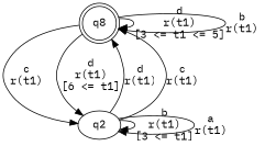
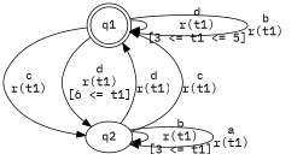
  digraph {
    fontname="IBM Plex Mono"
    node [fontname="IBM Plex Mono"]
    edge [fontname="IBM Plex Mono"]
-   n1 [label=q8 shape=doublecircle]
+   n1 [label=q1 shape=doublecircle]
    n2 [label=q2]
    n1 -> n1 [label="d\nr(t1)\n[3 <= t1 <= 5]"]
    n1 -> n1 [label="b\nr(t1)\n"]
    n1 -> n2 [label="c\nr(t1)\n"]
    n1 -> n2 [label="d\nr(t1)\n[6 <= t1]"]
    n2 -> n1 [label="d\nr(t1)\n"]
    n2 -> n1 [label="c\nr(t1)\n"]
    n2 -> n2 [label="b\nr(t1)\n[3 <= t1]"]
    n2 -> n2 [label="a\nr(t1)\n"]
  }
